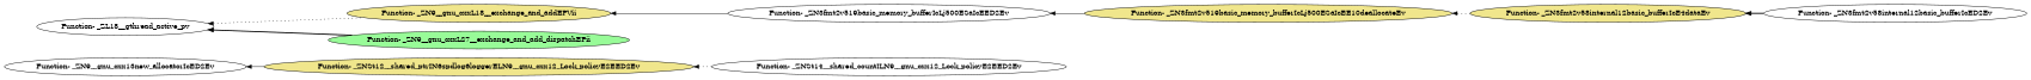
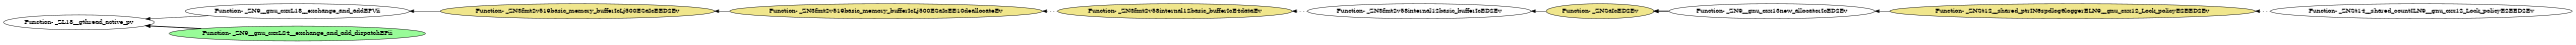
  digraph {
    rankdir=LR
    node [fillcolor=khaki style=filled]
    edge [dir=back style=solid]
    "Function- _ZNSt14__shared_countILN9__gnu_cxx12_Lock_policyE2EED2Ev" [fillcolor=white]
    "Function- _ZNSt12__shared_ptrIN6spdlog6loggerELN9__gnu_cxx12_Lock_policyE2EED2Ev"
    "Function- _ZN9__gnu_cxx13new_allocatorIcED2Ev" [fillcolor=white]
+   "Function- _ZNSaIcED2Ev"
    "Function- _ZN3fmt2v58internal12basic_bufferIcED2Ev" [fillcolor=white]
    "Function- _ZN3fmt2v58internal12basic_bufferIcE4dataEv"
    "Function- _ZN3fmt2v519basic_memory_bufferIcLj500ESaIcEE10deallocateEv"
-   "Function- _ZN3fmt2v519basic_memory_bufferIcLj500ESaIcEED2Ev" [fillcolor=white]
-   "Function- _ZN9__gnu_cxxL18__exchange_and_addEPVii"
+   "Function- _ZN3fmt2v519basic_memory_bufferIcLj500ESaIcEED2Ev"
+   "Function- _ZN9__gnu_cxxL18__exchange_and_addEPVii" [fillcolor=white]
    "Function- _ZL18__gthread_active_pv" [fillcolor=white]
-   "Function- _ZN9__gnu_cxxL27__exchange_and_add_dispatchEPii" [fillcolor=palegreen]
+   "Function- _ZN9__gnu_cxxL27__exchange_and_add_dispatchEPii" [fillcolor=palegreen label="Function- _ZN9__gnu_cxxL24__exchange_and_add_dispatchEPii"]
    "Function- _ZNSt12__shared_ptrIN6spdlog6loggerELN9__gnu_cxx12_Lock_policyE2EED2Ev" -> "Function- _ZNSt14__shared_countILN9__gnu_cxx12_Lock_policyE2EED2Ev" [style=dotted]
    "Function- _ZN9__gnu_cxx13new_allocatorIcED2Ev" -> "Function- _ZNSt12__shared_ptrIN6spdlog6loggerELN9__gnu_cxx12_Lock_policyE2EED2Ev"
-   "Function- _ZN3fmt2v58internal12basic_bufferIcE4dataEv" -> "Function- _ZN3fmt2v58internal12basic_bufferIcED2Ev" [style=bold]
+   "Function- _ZNSaIcED2Ev" -> "Function- _ZN9__gnu_cxx13new_allocatorIcED2Ev" [style=bold]
+   "Function- _ZN3fmt2v58internal12basic_bufferIcED2Ev" -> "Function- _ZNSaIcED2Ev"
+   "Function- _ZN3fmt2v58internal12basic_bufferIcE4dataEv" -> "Function- _ZN3fmt2v58internal12basic_bufferIcED2Ev" [style=dotted]
    "Function- _ZN3fmt2v519basic_memory_bufferIcLj500ESaIcEE10deallocateEv" -> "Function- _ZN3fmt2v58internal12basic_bufferIcE4dataEv" [style=dotted]
    "Function- _ZN3fmt2v519basic_memory_bufferIcLj500ESaIcEED2Ev" -> "Function- _ZN3fmt2v519basic_memory_bufferIcLj500ESaIcEE10deallocateEv"
    "Function- _ZN9__gnu_cxxL18__exchange_and_addEPVii" -> "Function- _ZN3fmt2v519basic_memory_bufferIcLj500ESaIcEED2Ev"
-   "Function- _ZL18__gthread_active_pv" -> "Function- _ZN9__gnu_cxxL18__exchange_and_addEPVii" [style=dotted]
+   "Function- _ZL18__gthread_active_pv" -> "Function- _ZN9__gnu_cxxL18__exchange_and_addEPVii"
    "Function- _ZL18__gthread_active_pv" -> "Function- _ZN9__gnu_cxxL27__exchange_and_add_dispatchEPii" [style=bold]
  }
